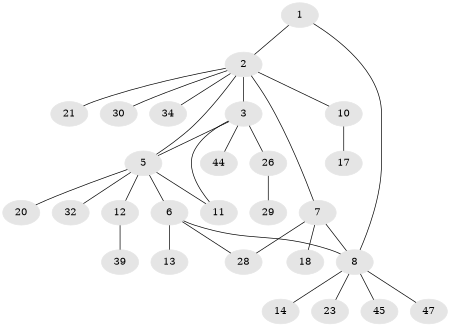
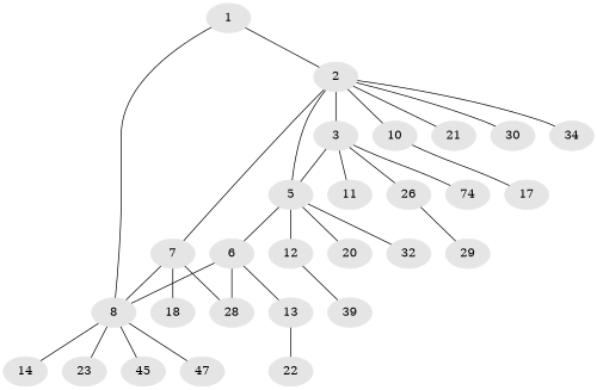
  graph {
    fontname="DejaVu Serif"
    node [color=gray90 fontname="DejaVu Serif" style=filled]
    edge [fontname="DejaVu Serif"]
    1 [super="+16+35+43"]
    2 [super="+9"]
    8
    3 [super="+4"]
    5 [super="+24"]
    7
    10 [super="+40+36"]
    21
    30 [super="+49"]
    34
    14
    23
    45
    47
    11
    26
-   44
+   44 [label=74]
    6 [super="+33"]
    12
    20 [super="+46+42"]
    32 [super="+41"]
    28 [super="+38"]
    18
    17 [super="+37"]
    29
    13 [super="+48+19"]
    39
+   22
    1 -- 2
    1 -- 8
    2 -- 3 [weight=2]
    2 -- 5 [weight=2]
    2 -- 7
    2 -- 10 [weight=2]
    2 -- 21
    2 -- 30
    2 -- 34
    8 -- 14
    8 -- 23
    8 -- 45
    8 -- 47
    3 -- 5
    3 -- 11
    3 -- 26
    3 -- 44
-   5 -- 11
    5 -- 6
    5 -- 12
    5 -- 20
    5 -- 32
    7 -- 8
    7 -- 28
    7 -- 18
    10 -- 17
    26 -- 29
    6 -- 8
    6 -- 28
    6 -- 13
    12 -- 39
+   13 -- 22
  }
